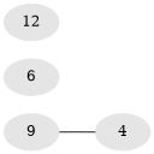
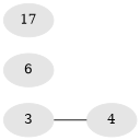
  graph {
    rankdir=LR
    node [color=gray90 style=filled]
-   3 [super="+2+11+19" label=9]
+   3 [super="+2+11+19"]
    4 [super="+5+10"]
    6 [super="+5+7+13"]
-   12 [super="+11+16+17+20"]
+   12 [super="+11+16+17+20" label=17]
    3 -- 4
  }
